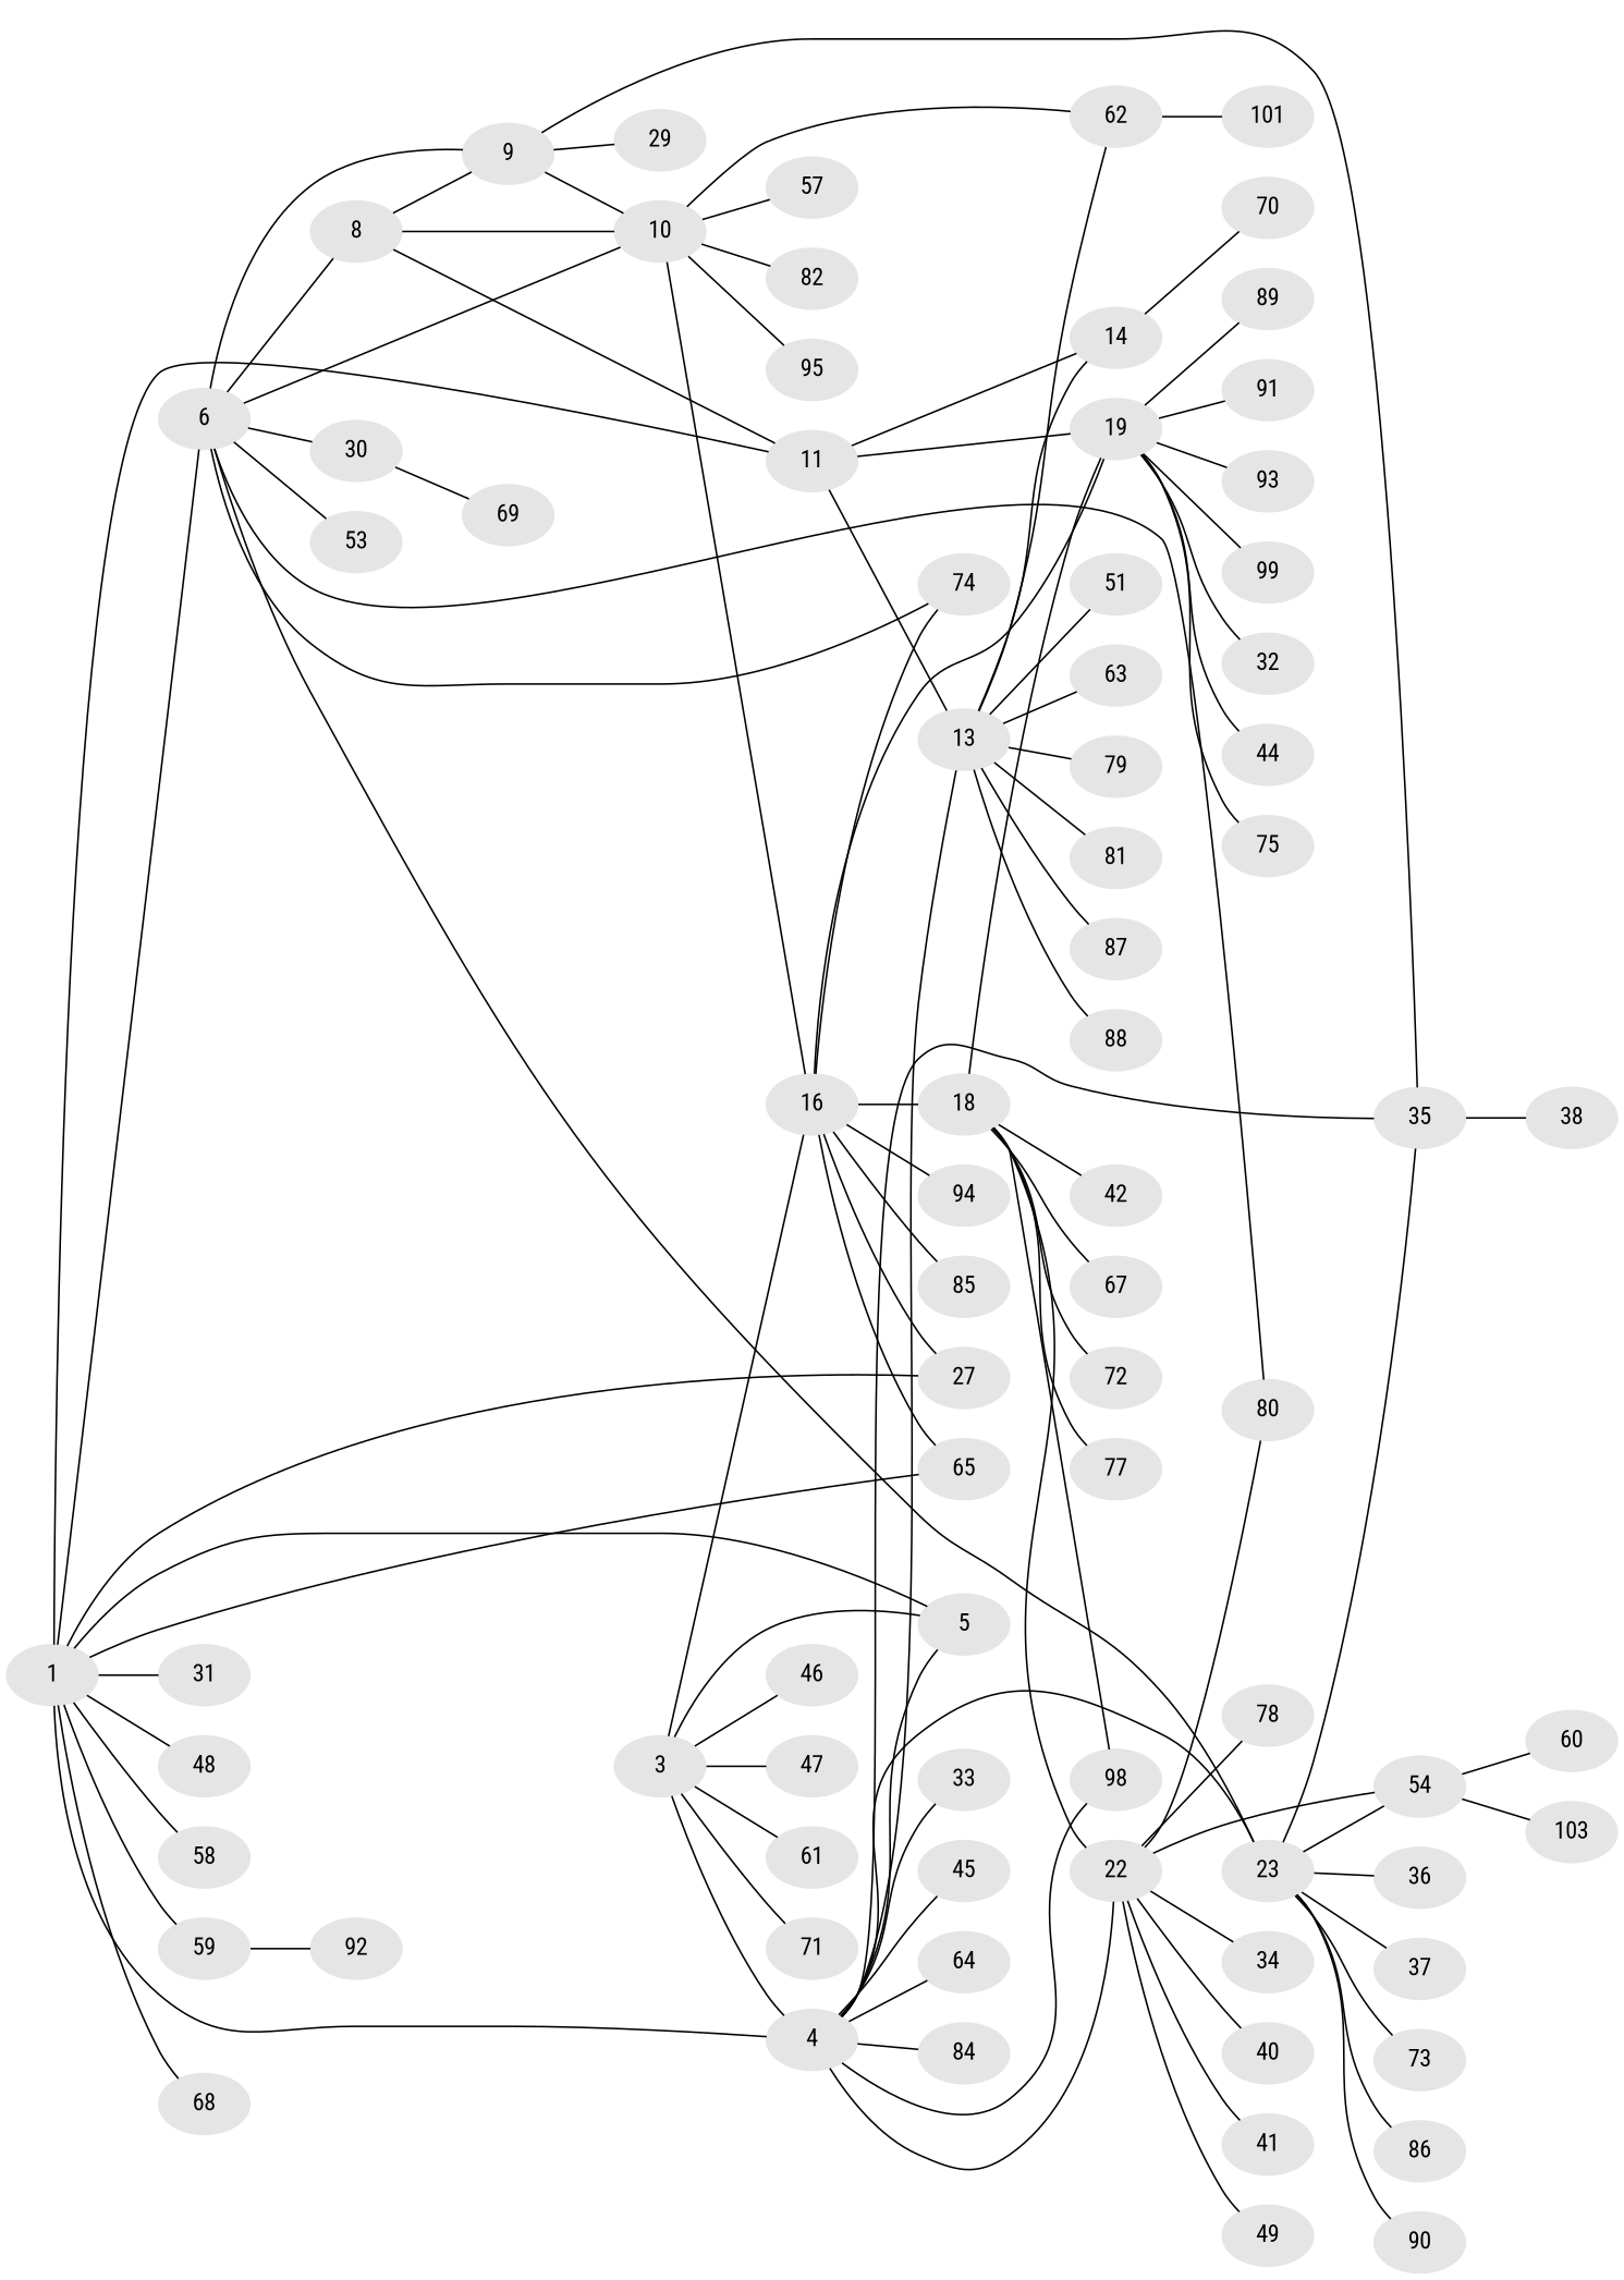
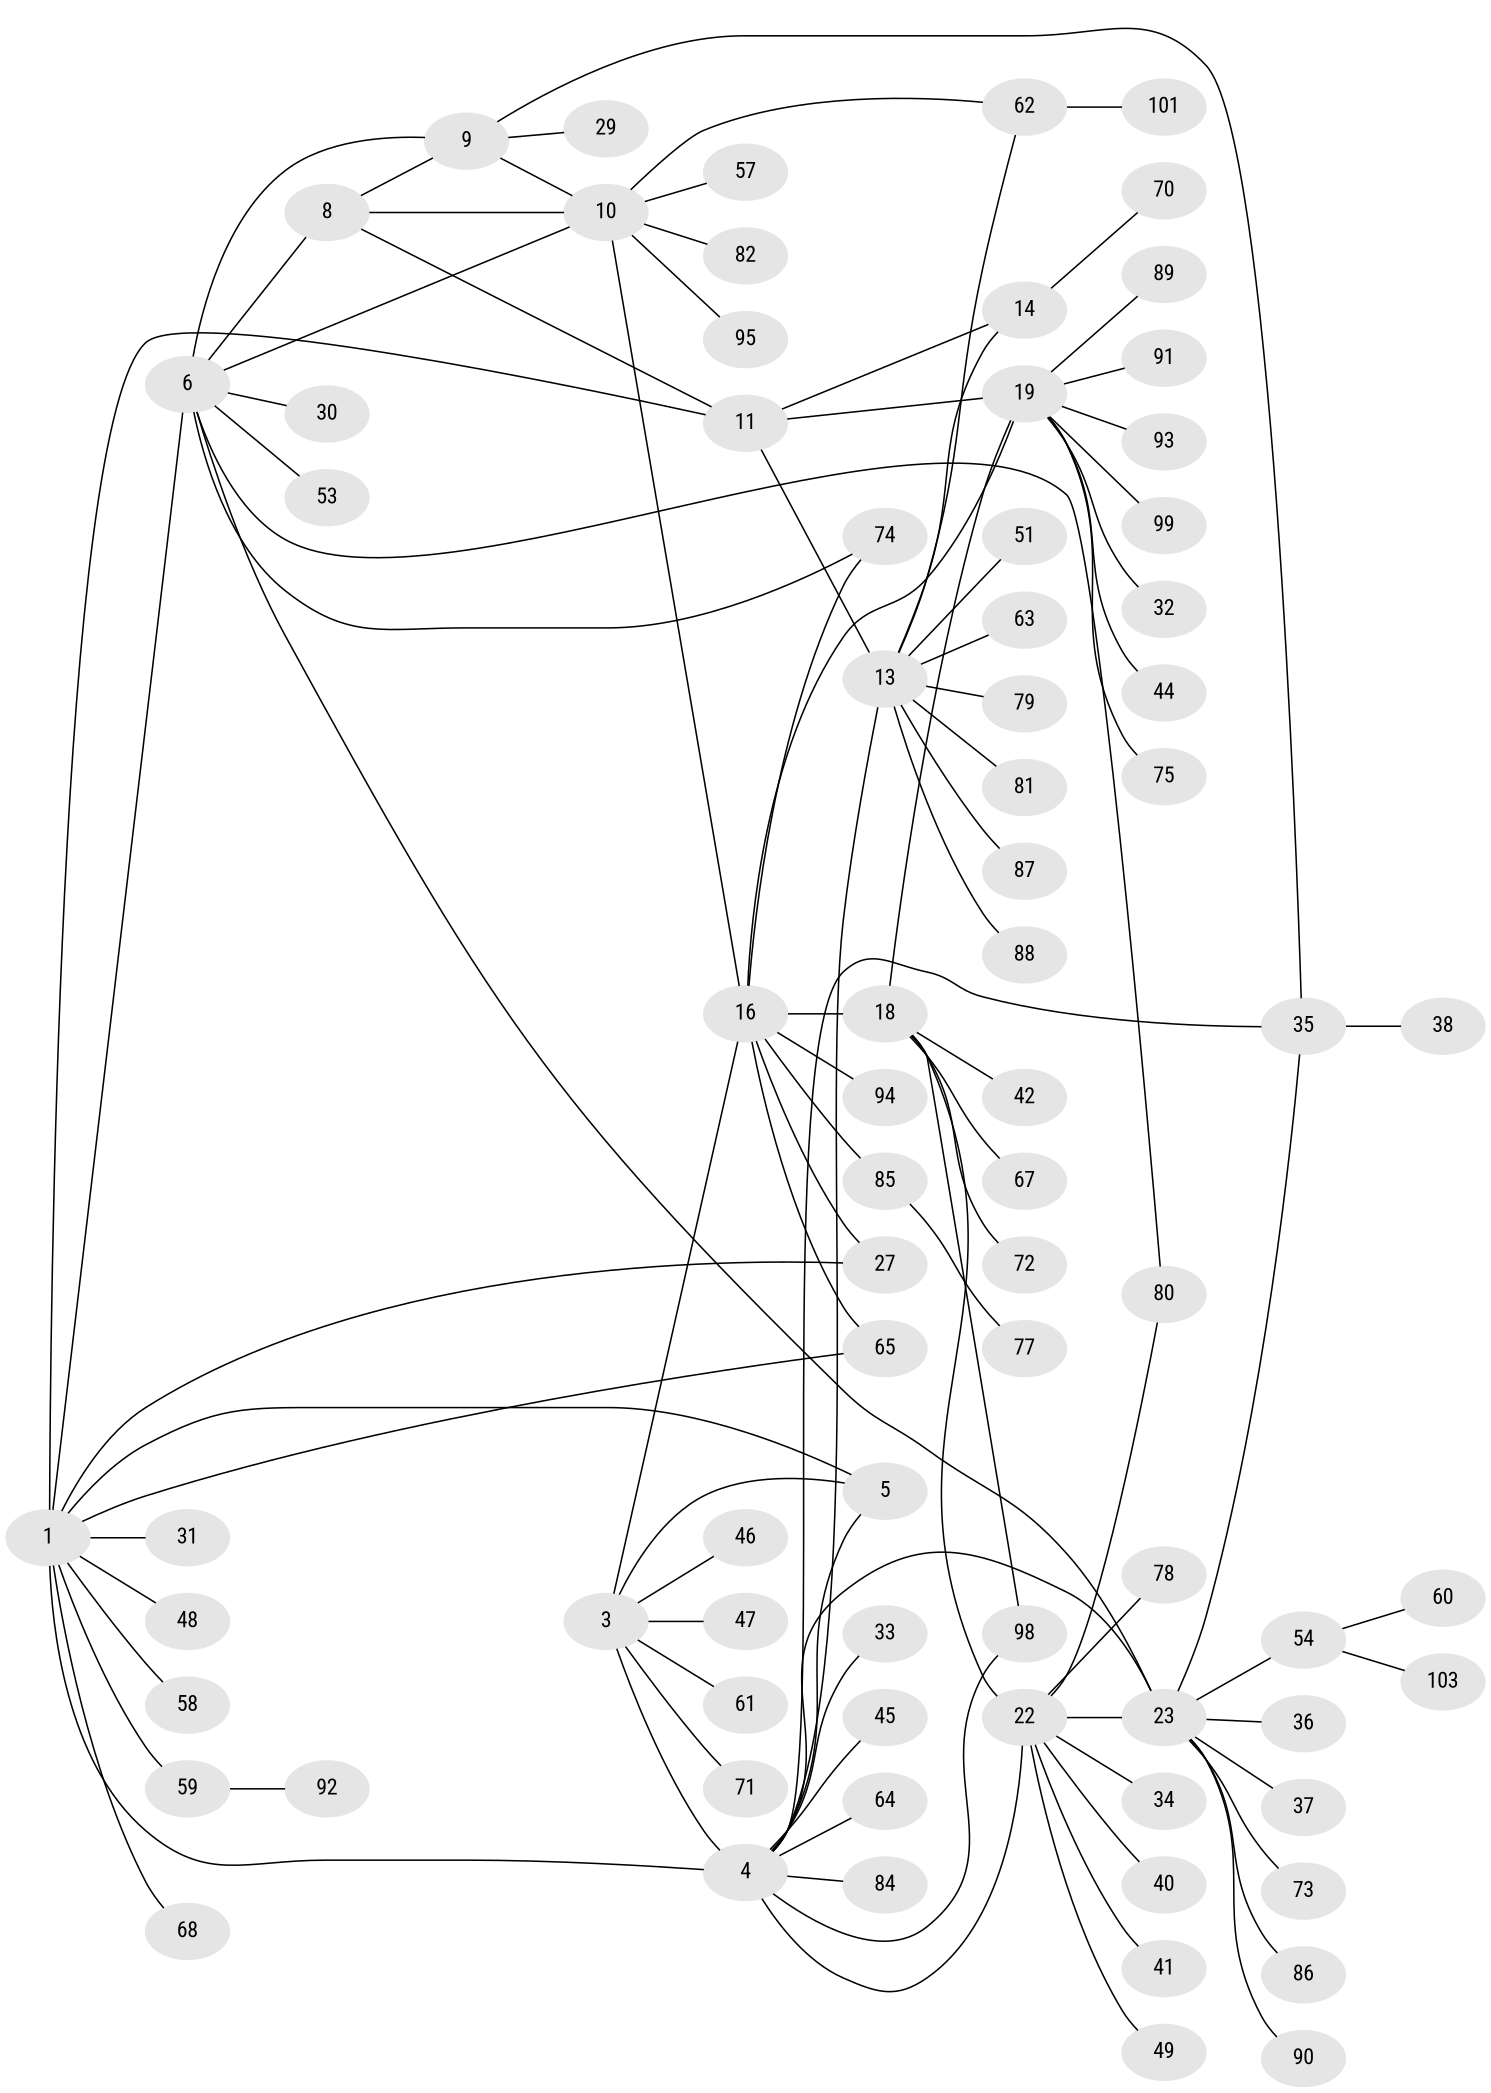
  graph {
    fontname="Roboto Condensed"
    rankdir=LR
    node [color=gray90 fontname="Roboto Condensed" style=filled]
    edge [fontname="Roboto Condensed"]
    1 [super="+2"]
    4 [super="+21"]
    5
    6 [super="+7"]
    11 [super="+12"]
    27
    31
    48 [super="+66"]
    58
    59
    65
    68
    3 [super="+83"]
    16 [super="+17"]
    46 [super="+52"]
    47
    61
    71
    13 [super="+15"]
    22 [super="+25"]
    23 [super="+24"]
    33
    35 [super="+55"]
    45
    64
    84
    98
    8
    9 [super="+50"]
    10 [super="+26"]
    30 [super="+100"]
    53
    74
    80
    14 [super="+39"]
    19 [super="+43"]
    92
    18 [super="+97"]
    85
    94
    62 [super="+96"]
    51
    63
    79
    81
    87
    88
    34
    40
    41
    49
    78
    36
    37
    54 [super="+56"]
    73
    86
    90
    38
    29
    57
    82
    95
-   69
    101
    70
    32
    44
    75
    89
    91 [super="+102"]
    93
    99
    42
    67
    72
    77
    60 [super="+76"]
    103
    1 -- 4 [weight=2]
    1 -- 5 [weight=2]
    1 -- 6
    1 -- 11
    1 -- 27
    1 -- 31
    1 -- 48
    1 -- 58
    1 -- 59
    1 -- 65
    1 -- 68
    4 -- 5
    4 -- 13
    4 -- 22 [weight=2]
    4 -- 23 [weight=2]
    4 -- 33
    4 -- 35
    4 -- 45
    4 -- 64
    4 -- 84
    4 -- 98
    6 -- 23
    6 -- 8 [weight=2]
    6 -- 9 [weight=2]
    6 -- 10 [weight=2]
    6 -- 30
    6 -- 53
    6 -- 74
    6 -- 80
    11 -- 13 [weight=4]
    11 -- 14 [weight=2]
    11 -- 19
    59 -- 92
    3 -- 4
    3 -- 5
    3 -- 16
    3 -- 46
    3 -- 47
    3 -- 61
    3 -- 71
    16 -- 27
    16 -- 65
    16 -- 74
    16 -- 19 [weight=2]
    16 -- 18 [weight=2]
    16 -- 85
    16 -- 94
    13 -- 14 [weight=2]
    13 -- 62
    13 -- 51
    13 -- 63
    13 -- 79
    13 -- 81
    13 -- 87
    13 -- 88
-   22 -- 54 [weight=4]
+   22 -- 23 [weight=4]
    22 -- 80
    22 -- 34
    22 -- 40
    22 -- 41
    22 -- 49
    22 -- 78
    23 -- 35
    23 -- 36
    23 -- 37
    23 -- 54
    23 -- 73
    23 -- 86
    23 -- 90
    35 -- 38
    8 -- 11
    8 -- 9
    8 -- 10
    9 -- 35
    9 -- 10
    9 -- 29
    10 -- 16
    10 -- 62
    10 -- 57
    10 -- 82
    10 -- 95
-   30 -- 69
    14 -- 70
    19 -- 32
    19 -- 44
    19 -- 75
    19 -- 89
    19 -- 91
    19 -- 93
    19 -- 99
    18 -- 22
    18 -- 98
    18 -- 19
    18 -- 42
    18 -- 67
    18 -- 72
-   18 -- 77
+   85 -- 77
    62 -- 101
    54 -- 60
    54 -- 103
  }
